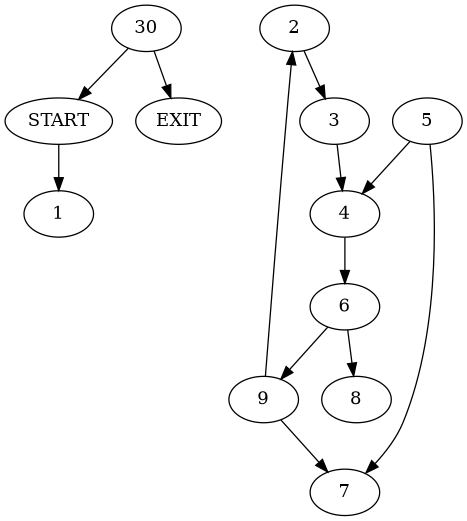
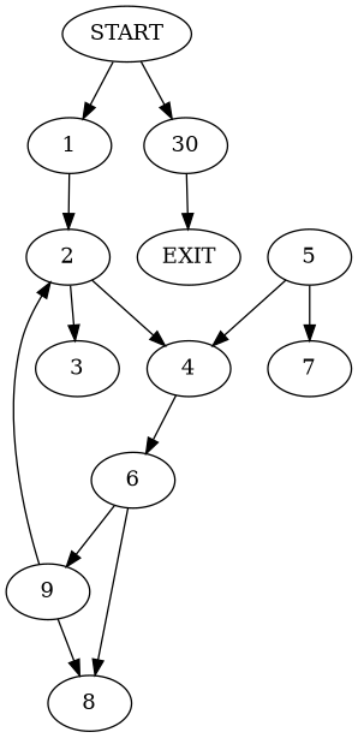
  digraph {
    n1 [label=START]
    1
    n3 [label=30]
    2
    n5 [label=EXIT]
    3
    4
    6
    5
    7
    8
    9
    n1 -> 1
-   n3 -> n1
+   n1 -> n3
+   1 -> 2
    n3 -> n5
    2 -> 3
-   3 -> 4
+   2 -> 4
    4 -> 6
    6 -> 8
    6 -> 9
    5 -> 4
    5 -> 7
    9 -> 2
-   9 -> 7
+   9 -> 8
  }
